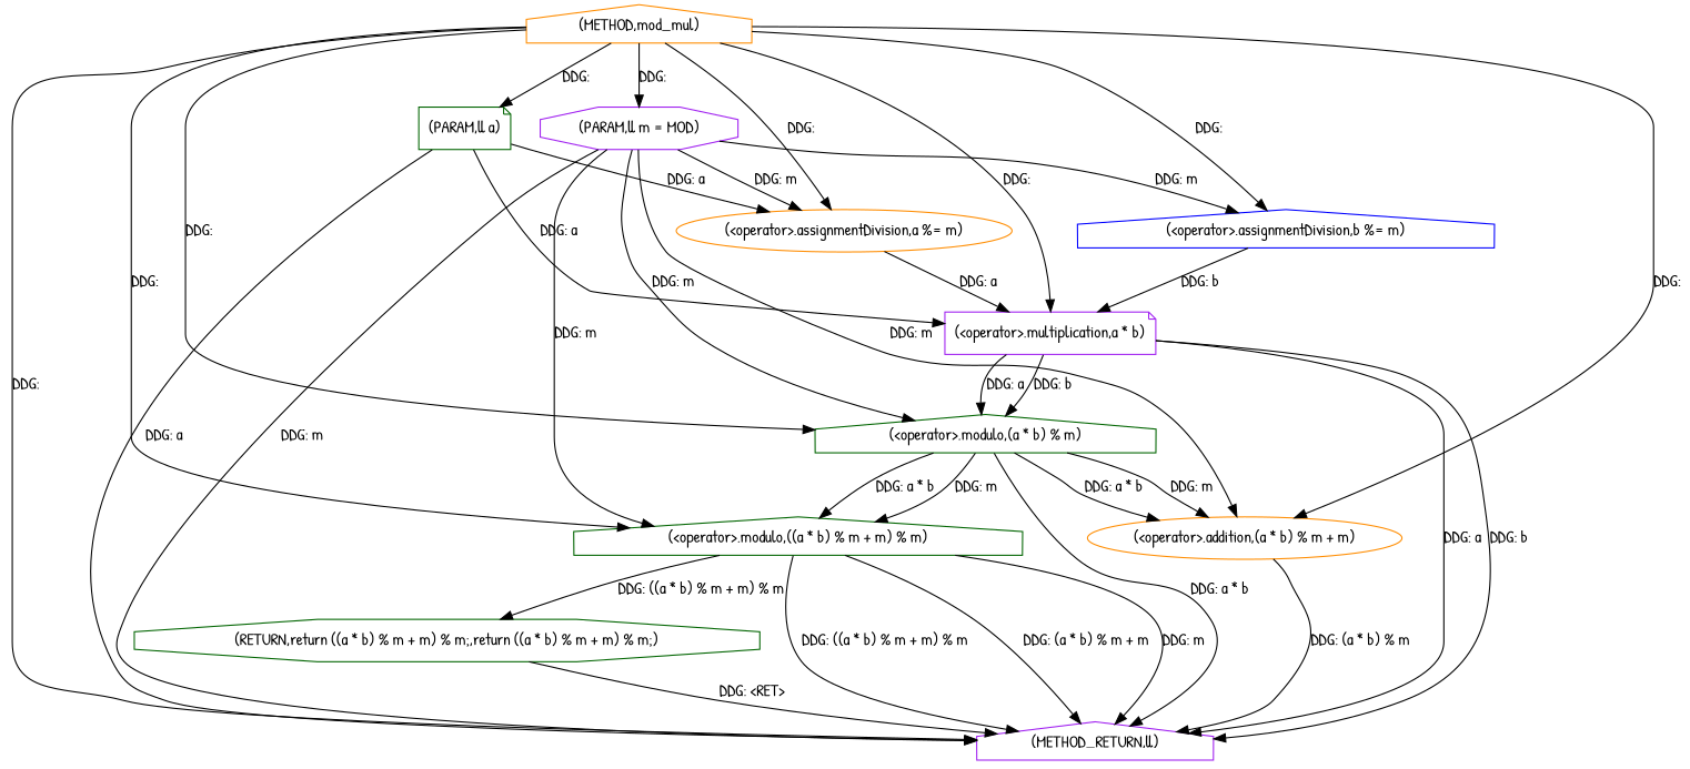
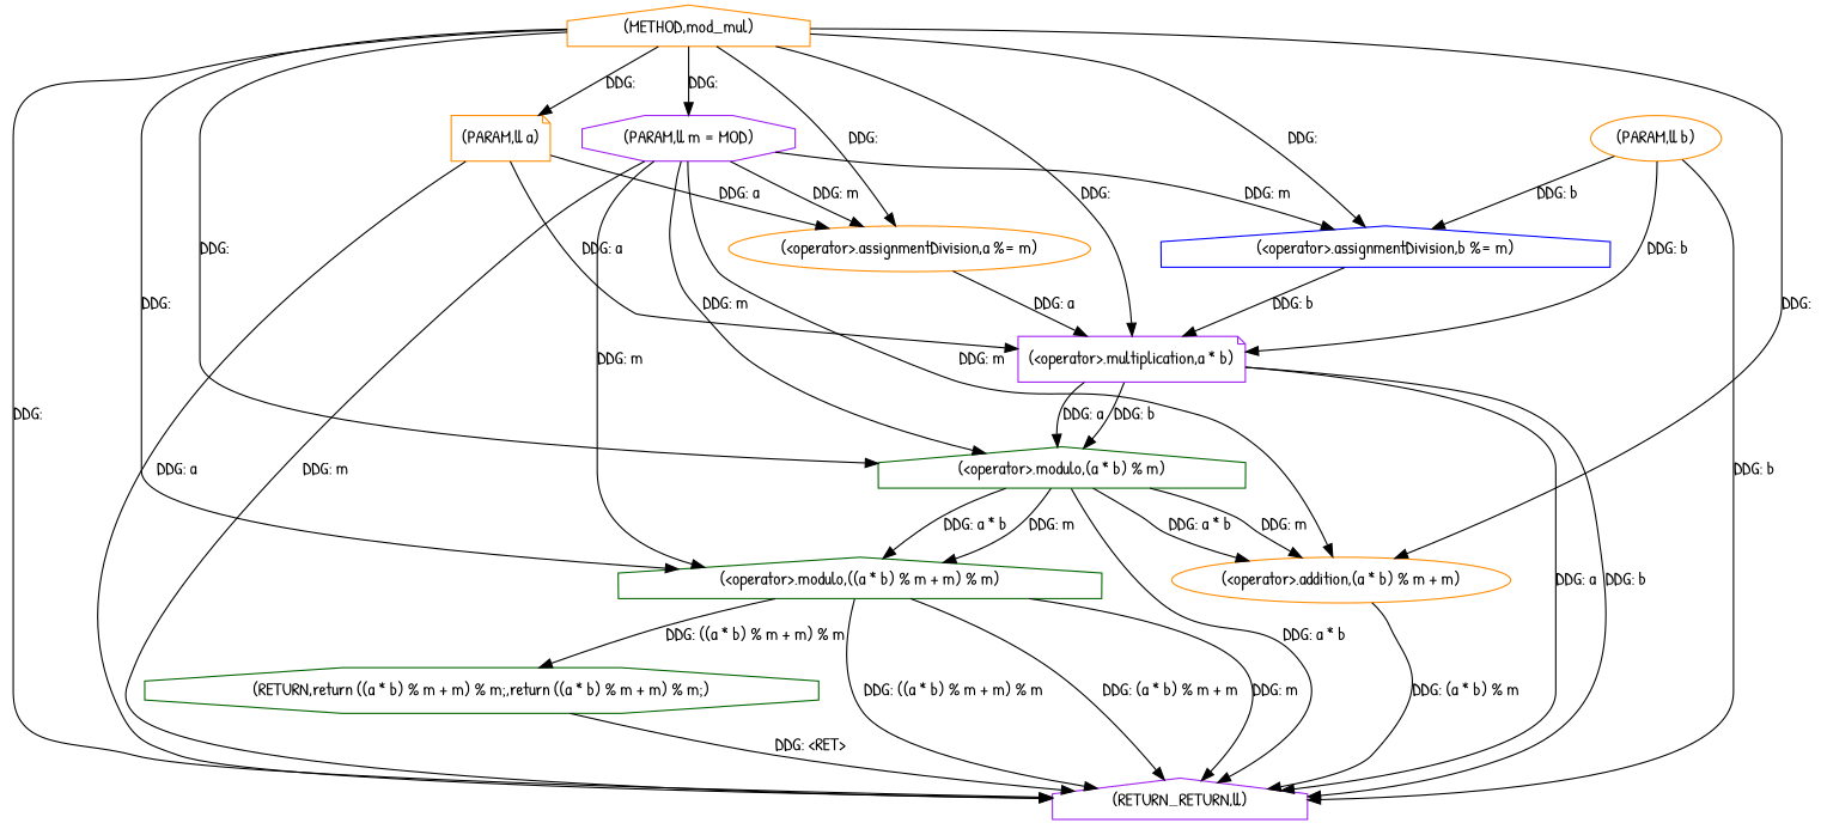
  digraph {
    fontname="Patrick Hand"
    node [color=darkorange fontname="Patrick Hand" shape=house]
    edge [fontname="Patrick Hand"]
    n1 [label="(METHOD,mod_mul)"]
-   n2 [color=darkgreen label="(PARAM,ll a)" shape=note]
+   n2 [label="(PARAM,ll a)" shape=note]
    n3 [color=purple label="(PARAM,ll m = MOD)" shape=octagon]
    n4 [label="(<operator>.assignmentDivision,a %= m)" shape=ellipse]
    n5 [color=blue label="(<operator>.assignmentDivision,b %= m)"]
    n6 [color=darkgreen label="(<operator>.modulo,((a * b) % m + m) % m)"]
    n7 [label="(<operator>.addition,(a * b) % m + m)" shape=ellipse]
    n8 [color=darkgreen label="(<operator>.modulo,(a * b) % m)"]
    n9 [color=purple label="(<operator>.multiplication,a * b)" shape=note]
-   n10 [color=purple label="(METHOD_RETURN,ll)"]
+   n10 [color=purple label="(RETURN_RETURN,ll)"]
+   n11 [label="(PARAM,ll b)" shape=ellipse]
    n12 [color=darkgreen label="(RETURN,return ((a * b) % m + m) % m;,return ((a * b) % m + m) % m;)" shape=octagon]
    n1 -> n2 [label="DDG: "]
    n1 -> n3 [label="DDG: "]
    n1 -> n4 [label="DDG: "]
    n1 -> n5 [label="DDG: "]
    n1 -> n6 [label="DDG: "]
    n1 -> n7 [label="DDG: "]
    n1 -> n8 [label="DDG: "]
    n1 -> n9 [label="DDG: "]
    n1 -> n10 [label="DDG: "]
    n2 -> n4 [label="DDG: a"]
    n2 -> n9 [label="DDG: a"]
    n2 -> n10 [label="DDG: a"]
    n3 -> n4 [label="DDG: m"]
    n3 -> n5 [label="DDG: m"]
    n3 -> n6 [label="DDG: m"]
    n3 -> n7 [label="DDG: m"]
    n3 -> n8 [label="DDG: m"]
    n3 -> n10 [label="DDG: m"]
    n4 -> n9 [label="DDG: a"]
    n5 -> n9 [label="DDG: b"]
    n6 -> n10 [label="DDG: (a * b) % m + m"]
    n6 -> n10 [label="DDG: m"]
    n6 -> n10 [label="DDG: ((a * b) % m + m) % m"]
    n6 -> n12 [label="DDG: ((a * b) % m + m) % m"]
    n7 -> n10 [label="DDG: (a * b) % m"]
    n8 -> n6 [label="DDG: a * b"]
    n8 -> n6 [label="DDG: m"]
    n8 -> n7 [label="DDG: a * b"]
    n8 -> n7 [label="DDG: m"]
    n8 -> n10 [label="DDG: a * b"]
    n9 -> n8 [label="DDG: a"]
    n9 -> n8 [label="DDG: b"]
    n9 -> n10 [label="DDG: a"]
    n9 -> n10 [label="DDG: b"]
+   n11 -> n5 [label="DDG: b"]
+   n11 -> n9 [label="DDG: b"]
+   n11 -> n10 [label="DDG: b"]
    n12 -> n10 [label="DDG: <RET>"]
  }
